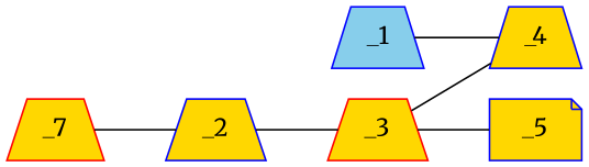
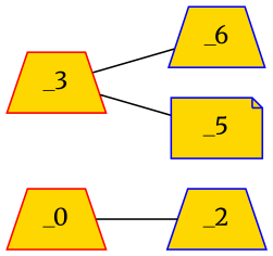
  graph {
    fontname=Merriweather
    rankdir=LR
    node [color=blue fillcolor=gold fontname=Merriweather shape=trapezium style=filled]
    edge [fontname=Merriweather]
-   _0 [color=red x=0.51436 y=3.43877 label=_7]
+   _0 [color=red x=0.51436 y=3.43877]
    _2 [x=2.51536 y=3.02387]
-   _1 [fillcolor=skyblue x=0.507662 y=0.430337]
-   _4 [x=1.5 y=1.98]
+   _4 [x=1.5 y=1.98 label=_6]
    _3 [color=red x=2.06137 y=0.365265]
    _5 [shape=note x=2.1686 y=0.715269]
    _0 -- _2
-   _2 -- _3
-   _1 -- _4
    _3 -- _4
    _3 -- _5
  }
